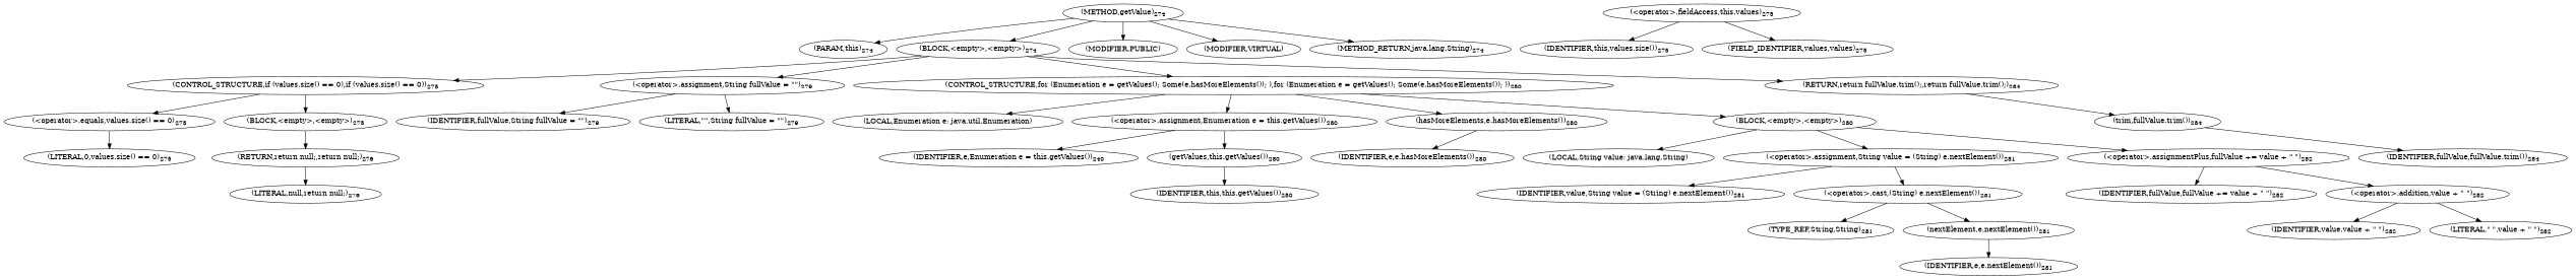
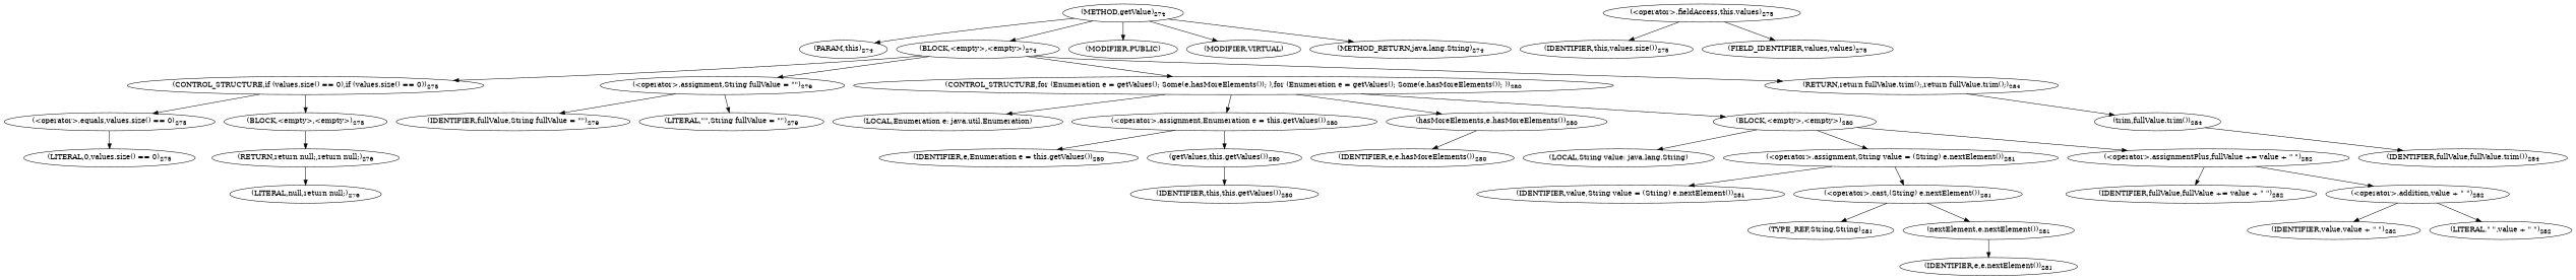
  digraph {
    n1 [label=<(METHOD,getValue)<SUB>274</SUB>>]
    n2 [label=<(PARAM,this)<SUB>274</SUB>>]
    n3 [label=<(BLOCK,&lt;empty&gt;,&lt;empty&gt;)<SUB>274</SUB>>]
    n4 [label=<(MODIFIER,PUBLIC)>]
    n5 [label=<(MODIFIER,VIRTUAL)>]
    n6 [label=<(METHOD_RETURN,java.lang.String)<SUB>274</SUB>>]
    n7 [label=<(CONTROL_STRUCTURE,if (values.size() == 0),if (values.size() == 0))<SUB>275</SUB>>]
    n8 [label=<(&lt;operator&gt;.assignment,String fullValue = &quot;&quot;)<SUB>279</SUB>>]
    n9 [label=<(CONTROL_STRUCTURE,for (Enumeration e = getValues(); Some(e.hasMoreElements()); ),for (Enumeration e = getValues(); Some(e.hasMoreElements()); ))<SUB>280</SUB>>]
    n10 [label=<(RETURN,return fullValue.trim();,return fullValue.trim();)<SUB>284</SUB>>]
    n11 [label=<(&lt;operator&gt;.equals,values.size() == 0)<SUB>275</SUB>>]
    n12 [label=<(BLOCK,&lt;empty&gt;,&lt;empty&gt;)<SUB>275</SUB>>]
    n13 [label=<(IDENTIFIER,fullValue,String fullValue = &quot;&quot;)<SUB>279</SUB>>]
    n14 [label=<(LITERAL,&quot;&quot;,String fullValue = &quot;&quot;)<SUB>279</SUB>>]
    n15 [label=<(LOCAL,Enumeration e: java.util.Enumeration)>]
    n16 [label=<(&lt;operator&gt;.assignment,Enumeration e = this.getValues())<SUB>280</SUB>>]
    n17 [label=<(hasMoreElements,e.hasMoreElements())<SUB>280</SUB>>]
    n18 [label=<(BLOCK,&lt;empty&gt;,&lt;empty&gt;)<SUB>280</SUB>>]
    n19 [label=<(trim,fullValue.trim())<SUB>284</SUB>>]
    n20 [label=<(LITERAL,0,values.size() == 0)<SUB>275</SUB>>]
    n21 [label=<(RETURN,return null;,return null;)<SUB>276</SUB>>]
    n22 [label=<(&lt;operator&gt;.fieldAccess,this.values)<SUB>275</SUB>>]
    n23 [label=<(IDENTIFIER,this,values.size())<SUB>275</SUB>>]
    n24 [label=<(FIELD_IDENTIFIER,values,values)<SUB>275</SUB>>]
    n25 [label=<(LITERAL,null,return null;)<SUB>276</SUB>>]
-   n26 [label=<(IDENTIFIER,e,Enumeration e = this.getValues())<SUB>240</SUB>>]
+   n26 [label=<(IDENTIFIER,e,Enumeration e = this.getValues())<SUB>280</SUB>>]
    n27 [label=<(getValues,this.getValues())<SUB>280</SUB>>]
    n28 [label=<(IDENTIFIER,e,e.hasMoreElements())<SUB>280</SUB>>]
    n29 [label=<(LOCAL,String value: java.lang.String)>]
    n30 [label=<(&lt;operator&gt;.assignment,String value = (String) e.nextElement())<SUB>281</SUB>>]
    n31 [label=<(&lt;operator&gt;.assignmentPlus,fullValue += value + &quot; &quot;)<SUB>282</SUB>>]
    n32 [label=<(IDENTIFIER,this,this.getValues())<SUB>280</SUB>>]
    n33 [label=<(IDENTIFIER,value,String value = (String) e.nextElement())<SUB>281</SUB>>]
    n34 [label=<(&lt;operator&gt;.cast,(String) e.nextElement())<SUB>281</SUB>>]
    n35 [label=<(IDENTIFIER,fullValue,fullValue += value + &quot; &quot;)<SUB>282</SUB>>]
    n36 [label=<(&lt;operator&gt;.addition,value + &quot; &quot;)<SUB>282</SUB>>]
    n37 [label=<(TYPE_REF,String,String)<SUB>281</SUB>>]
    n38 [label=<(nextElement,e.nextElement())<SUB>281</SUB>>]
    n39 [label=<(IDENTIFIER,e,e.nextElement())<SUB>281</SUB>>]
    n40 [label=<(IDENTIFIER,value,value + &quot; &quot;)<SUB>282</SUB>>]
    n41 [label=<(LITERAL,&quot; &quot;,value + &quot; &quot;)<SUB>282</SUB>>]
    n42 [label=<(IDENTIFIER,fullValue,fullValue.trim())<SUB>284</SUB>>]
    n1 -> n2
    n1 -> n3
    n1 -> n4
    n1 -> n5
    n1 -> n6
    n3 -> n7
    n3 -> n8
    n3 -> n9
    n3 -> n10
    n7 -> n11
    n7 -> n12
    n8 -> n13
    n8 -> n14
    n9 -> n15
    n9 -> n16
    n9 -> n17
    n9 -> n18
    n10 -> n19
    n11 -> n20
    n12 -> n21
    n16 -> n26
    n16 -> n27
    n17 -> n28
    n18 -> n29
    n18 -> n30
    n18 -> n31
    n19 -> n42
    n21 -> n25
    n22 -> n23
    n22 -> n24
    n27 -> n32
    n30 -> n33
    n30 -> n34
    n31 -> n35
    n31 -> n36
    n34 -> n37
    n34 -> n38
    n36 -> n40
    n36 -> n41
    n38 -> n39
  }
